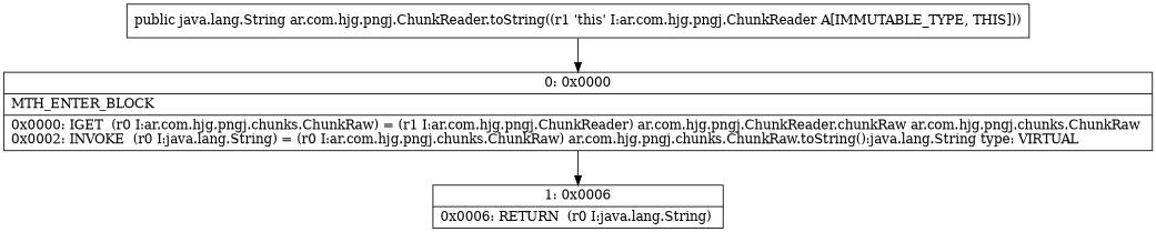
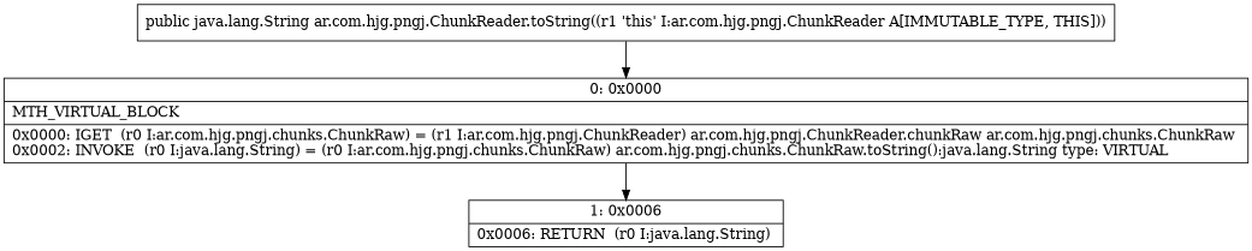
  digraph {
    node [shape=record]
-   n1 [label="{0\:\ 0x0000|MTH_ENTER_BLOCK\l|0x0000: IGET  (r0 I:ar.com.hjg.pngj.chunks.ChunkRaw) = (r1 I:ar.com.hjg.pngj.ChunkReader) ar.com.hjg.pngj.ChunkReader.chunkRaw ar.com.hjg.pngj.chunks.ChunkRaw \l0x0002: INVOKE  (r0 I:java.lang.String) = (r0 I:ar.com.hjg.pngj.chunks.ChunkRaw) ar.com.hjg.pngj.chunks.ChunkRaw.toString():java.lang.String type: VIRTUAL \l}"]
+   n1 [label="{0\:\ 0x0000|MTH_VIRTUAL_BLOCK\l|0x0000: IGET  (r0 I:ar.com.hjg.pngj.chunks.ChunkRaw) = (r1 I:ar.com.hjg.pngj.ChunkReader) ar.com.hjg.pngj.ChunkReader.chunkRaw ar.com.hjg.pngj.chunks.ChunkRaw \l0x0002: INVOKE  (r0 I:java.lang.String) = (r0 I:ar.com.hjg.pngj.chunks.ChunkRaw) ar.com.hjg.pngj.chunks.ChunkRaw.toString():java.lang.String type: VIRTUAL \l}"]
    n2 [label="{1\:\ 0x0006|0x0006: RETURN  (r0 I:java.lang.String) \l}"]
    n3 [label="{public java.lang.String ar.com.hjg.pngj.ChunkReader.toString((r1 'this' I:ar.com.hjg.pngj.ChunkReader A[IMMUTABLE_TYPE, THIS])) }"]
    n1 -> n2
    n3 -> n1
  }
